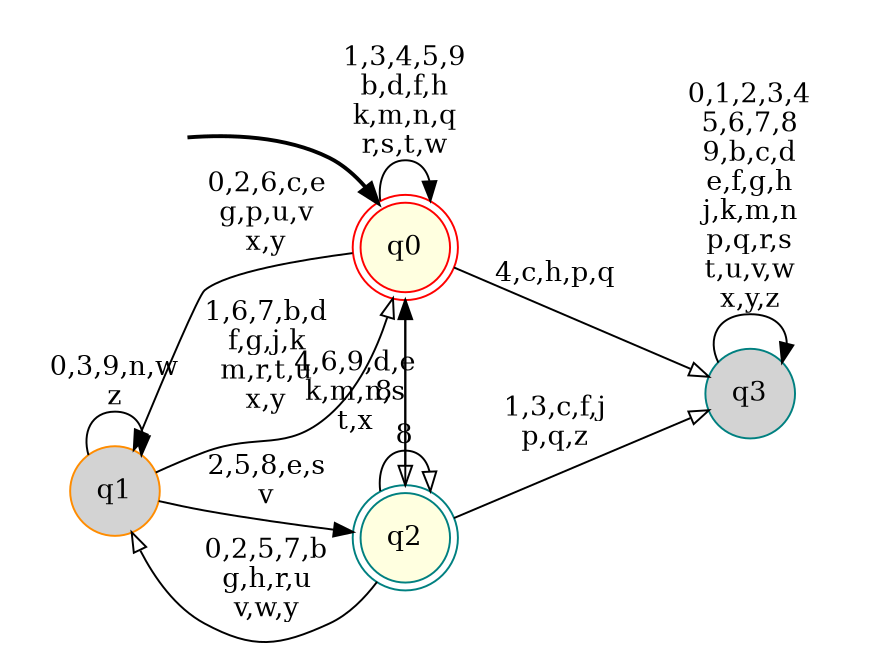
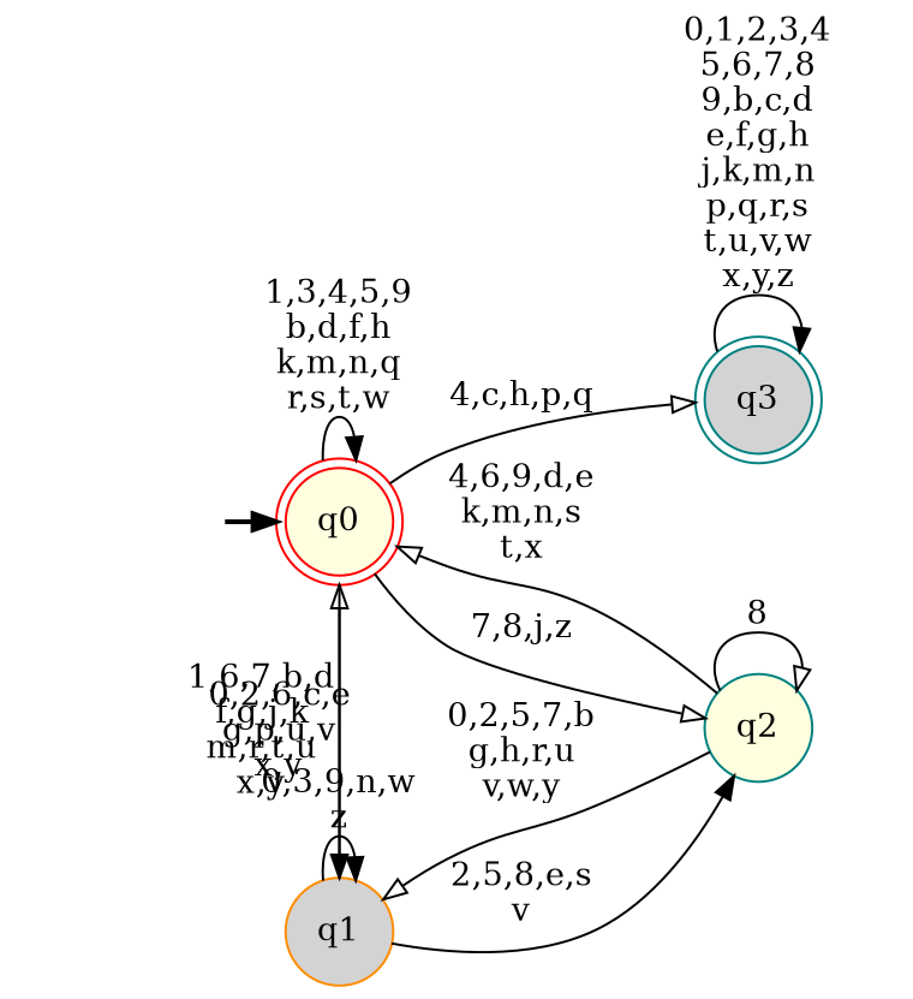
  digraph {
    rankdir=LR
    node [shape=doublecircle style=filled color=teal fillcolor=lightyellow]
    edge [arrowhead=onormal]
    __start0 [height=0 shape=none style=invis width=0 color="" fillcolor=""]
    n2 [color=red label=q0]
    n3 [color=darkorange fillcolor=lightgrey label=q1 shape=circle style="rounded,filled"]
-   n4 [label=q2 style="rounded,filled"]
-   n5 [fillcolor=lightgrey label=q3 shape=circle]
+   n4 [label=q2 shape=circle style="rounded,filled"]
+   n5 [fillcolor=lightgrey label=q3]
    subgraph cluster_1 {
      nodesep=0.15
      ranksep=0.15
      style=invis
      __start0
      n2
    }
    __start0 -> n2 [arrowhead=normal penwidth=2]
    n2 -> n2 [arrowhead=normal label="1,3,4,5,9\nb,d,f,h\nk,m,n,q\nr,s,t,w"]
    n2 -> n3 [arrowhead=normal label="0,2,6,c,e\ng,p,u,v\nx,y"]
-   n2 -> n4 [label=8]
+   n2 -> n4 [label="7,8,j,z"]
    n2 -> n5 [label="4,c,h,p,q"]
    n3 -> n2 [label="1,6,7,b,d\nf,g,j,k\nm,r,t,u\nx,y"]
    n3 -> n3 [arrowhead=normal label="0,3,9,n,w\nz"]
    n3 -> n4 [arrowhead=normal label="2,5,8,e,s\nv"]
-   n4 -> n2 [arrowhead=normal label="4,6,9,d,e\nk,m,n,s\nt,x"]
+   n4 -> n2 [label="4,6,9,d,e\nk,m,n,s\nt,x"]
    n4 -> n3 [label="0,2,5,7,b\ng,h,r,u\nv,w,y"]
    n4 -> n4 [label=8]
-   n4 -> n5 [label="1,3,c,f,j\np,q,z"]
    n5 -> n5 [arrowhead=normal label="0,1,2,3,4\n5,6,7,8\n9,b,c,d\ne,f,g,h\nj,k,m,n\np,q,r,s\nt,u,v,w\nx,y,z"]
  }
